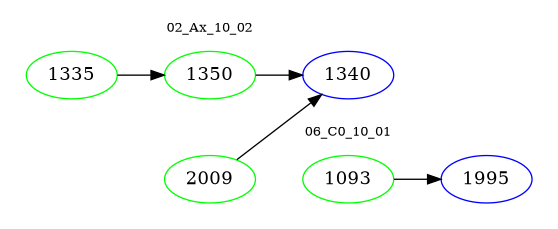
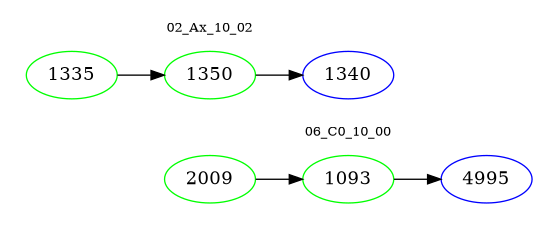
  digraph {
    rankdir=LR
    node [color=green]
    edge [color=black]
    n1 [label=1335]
    n2 [label=1350]
    n3 [color=blue label=1340]
    n4 [label=2009]
    n5 [label=1093]
-   n6 [color=blue label=1995]
+   n6 [color=blue label=4995]
    subgraph cluster_1 {
      color=white
      fontsize=10
      label="02_Ax_10_02"
      n1
      n2
      n3
    }
    subgraph cluster_2 {
      color=white
      fontsize=10
-     label="06_C0_10_01"
+     label="06_C0_10_00"
      n4
      n5
      n6
    }
    n1 -> n2
    n2 -> n3
-   n4 -> n3
+   n4 -> n5
    n5 -> n6
  }
